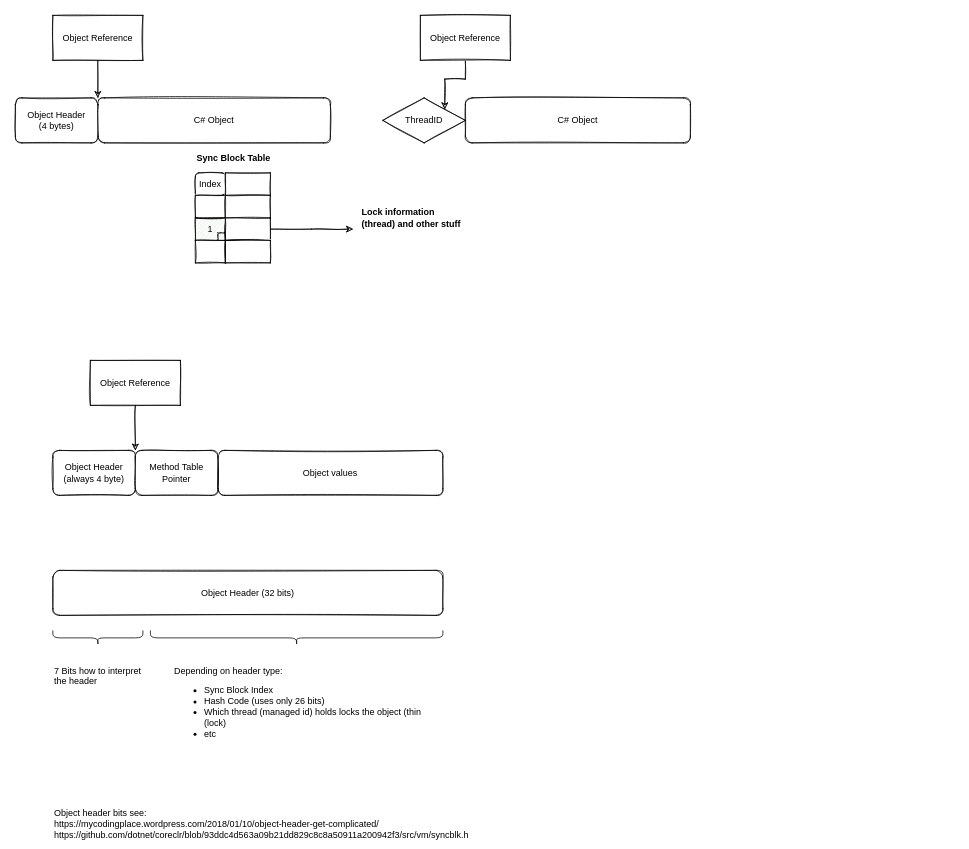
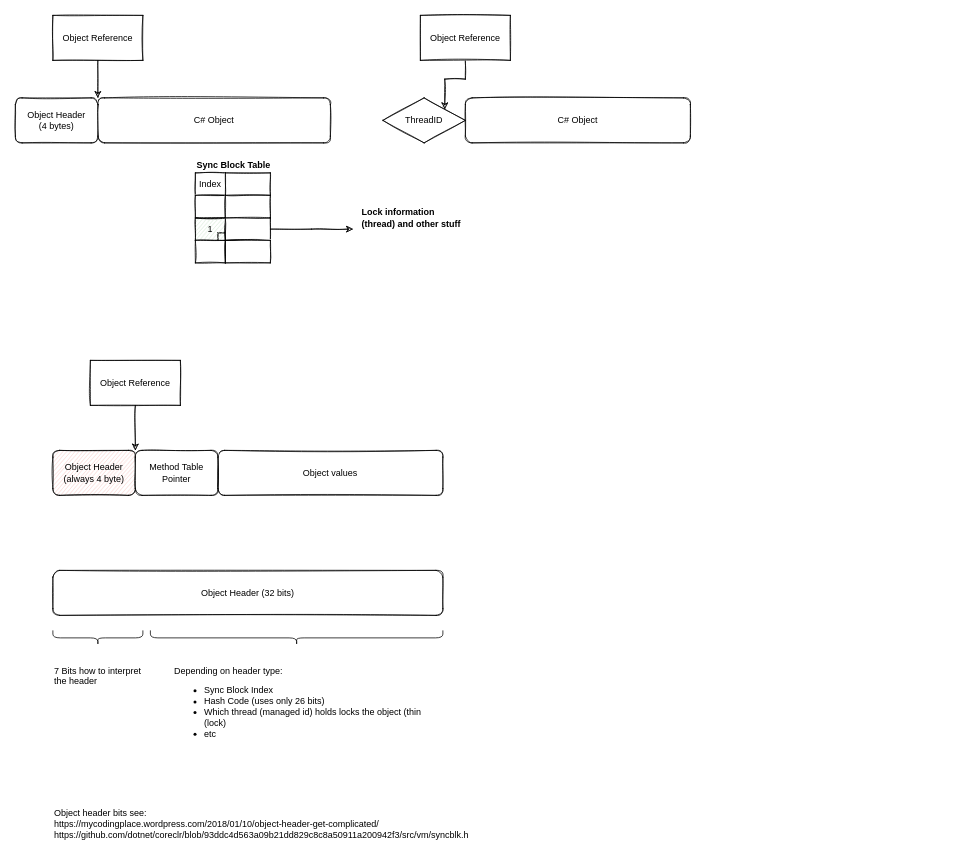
  <mxCell id="0" />
  <mxCell id="1" parent="0" />
  <mxCell id="2" value="C# Object" style="rounded=1;whiteSpace=wrap;html=1;sketch=1;" parent="1" vertex="1"><mxGeometry x="130" y="130" width="310" height="60" as="geometry" /></mxCell>
  <mxCell id="3" value="Object Header &lt;br&gt;(4 bytes)" style="rounded=1;whiteSpace=wrap;html=1;sketch=1;" parent="1" vertex="1"><mxGeometry x="20" y="130" width="110" height="60" as="geometry" /></mxCell>
  <mxCell id="4" style="edgeStyle=orthogonalEdgeStyle;rounded=0;orthogonalLoop=1;jettySize=auto;html=1;exitX=0.5;exitY=1;exitDx=0;exitDy=0;entryX=1;entryY=0;entryDx=0;entryDy=0;sketch=1;" parent="1" source="5" target="3" edge="1"><mxGeometry relative="1" as="geometry" /></mxCell>
  <mxCell id="5" value="Object Reference" style="rounded=0;whiteSpace=wrap;html=1;sketch=1;" parent="1" vertex="1"><mxGeometry x="70" y="20" width="120" height="60" as="geometry" /></mxCell>
  <mxCell id="6" value="" style="group;sketch=1;" parent="1" vertex="1" connectable="0"><mxGeometry x="260" y="230" width="100" height="120" as="geometry" /></mxCell>
- <mxCell id="7" value="Index" style="whiteSpace=wrap;html=1;sketch=1;rounded=1;" parent="6" vertex="1"><mxGeometry width="40" height="30" as="geometry" /></mxCell>
+ <mxCell id="7" value="Index" style="rounded=0;whiteSpace=wrap;html=1;sketch=1;" parent="6" vertex="1"><mxGeometry width="40" height="30" as="geometry" /></mxCell>
  <mxCell id="8" value="" style="rounded=0;whiteSpace=wrap;html=1;sketch=1;" parent="6" vertex="1"><mxGeometry x="40" width="60" height="30" as="geometry" /></mxCell>
  <mxCell id="9" value="" style="rounded=0;whiteSpace=wrap;html=1;sketch=1;" parent="6" vertex="1"><mxGeometry y="30" width="40" height="30" as="geometry" /></mxCell>
  <mxCell id="10" value="" style="rounded=0;whiteSpace=wrap;html=1;sketch=1;" parent="6" vertex="1"><mxGeometry x="30" y="80" width="60" height="30" as="geometry" /></mxCell>
  <mxCell id="11" value="1" style="rounded=0;whiteSpace=wrap;html=1;sketch=1;fillColor=#d5e8d4;" parent="6" vertex="1"><mxGeometry y="60" width="40" height="30" as="geometry" /></mxCell>
  <mxCell id="12" value="" style="rounded=0;whiteSpace=wrap;html=1;sketch=1;" parent="6" vertex="1"><mxGeometry x="40" y="60" width="60" height="30" as="geometry" /></mxCell>
  <mxCell id="13" value="" style="rounded=0;whiteSpace=wrap;html=1;sketch=1;" parent="6" vertex="1"><mxGeometry y="90" width="40" height="30" as="geometry" /></mxCell>
  <mxCell id="14" value="" style="rounded=0;whiteSpace=wrap;html=1;sketch=1;" parent="6" vertex="1"><mxGeometry x="40" y="90" width="60" height="30" as="geometry" /></mxCell>
  <mxCell id="15" value="" style="rounded=0;whiteSpace=wrap;html=1;sketch=1;" parent="6" vertex="1"><mxGeometry x="40" y="30" width="60" height="30" as="geometry" /></mxCell>
- <mxCell id="16" value="Sync Block Table" style="text;html=1;strokeColor=none;fillColor=none;align=left;verticalAlign=middle;whiteSpace=wrap;rounded=0;fontStyle=1;sketch=1;" parent="1" vertex="1"><mxGeometry x="260" y="200" width="120" height="20" as="geometry" /></mxCell>
+ <mxCell id="16" value="Sync Block Table" style="text;html=1;strokeColor=none;fillColor=none;align=left;verticalAlign=middle;whiteSpace=wrap;rounded=0;fontStyle=1;sketch=1;" parent="1" vertex="1"><mxGeometry x="260" y="210" width="120" height="20" as="geometry" /></mxCell>
  <mxCell id="17" style="edgeStyle=orthogonalEdgeStyle;rounded=0;orthogonalLoop=1;jettySize=auto;html=1;exitX=1;exitY=0.5;exitDx=0;exitDy=0;sketch=1;" parent="1" source="12" edge="1"><mxGeometry relative="1" as="geometry"><mxPoint x="470" y="305" as="targetPoint" /></mxGeometry></mxCell>
  <mxCell id="18" value="&lt;b&gt;Lock information (thread) and other stuff&lt;/b&gt;" style="text;html=1;strokeColor=none;fillColor=none;align=left;verticalAlign=middle;whiteSpace=wrap;rounded=0;sketch=1;" parent="1" vertex="1"><mxGeometry x="480" y="270" width="140" height="40" as="geometry" /></mxCell>
  <mxCell id="19" value="" style="group" parent="1" vertex="1" connectable="0"><mxGeometry x="760" y="30" width="510" height="170" as="geometry" /></mxCell>
  <mxCell id="20" value="C# Object" style="rounded=1;whiteSpace=wrap;html=1;sketch=1;" parent="19" vertex="1"><mxGeometry x="-140" y="100" width="300" height="60" as="geometry" /></mxCell>
  <mxCell id="21" value="ThreadID" style="rhombus;whiteSpace=wrap;html=1;sketch=1;" parent="19" vertex="1"><mxGeometry x="-250" y="100" width="110" height="60" as="geometry" /></mxCell>
  <mxCell id="22" style="edgeStyle=orthogonalEdgeStyle;rounded=0;orthogonalLoop=1;jettySize=auto;html=1;exitX=0.5;exitY=1;exitDx=0;exitDy=0;entryX=1;entryY=0;entryDx=0;entryDy=0;sketch=1;" parent="19" source="23" target="21" edge="1"><mxGeometry relative="1" as="geometry" /></mxCell>
  <mxCell id="23" value="Object Reference" style="rounded=0;whiteSpace=wrap;html=1;sketch=1;" parent="19" vertex="1"><mxGeometry x="-200" y="-10" width="120" height="60" as="geometry" /></mxCell>
  <mxCell id="24" value="Object values" style="rounded=1;whiteSpace=wrap;html=1;sketch=1;" parent="1" vertex="1"><mxGeometry x="290" y="600" width="300" height="60" as="geometry" /></mxCell>
- <mxCell id="25" value="Object Header&lt;br&gt;(always 4 byte)" style="rounded=1;whiteSpace=wrap;html=1;sketch=1;" parent="1" vertex="1"><mxGeometry x="70" y="600" width="110" height="60" as="geometry" /></mxCell>
+ <mxCell id="25" value="Object Header&lt;br&gt;(always 4 byte)" style="rounded=1;whiteSpace=wrap;html=1;sketch=1;fillColor=#f8cecc;" parent="1" vertex="1"><mxGeometry x="70" y="600" width="110" height="60" as="geometry" /></mxCell>
  <mxCell id="26" style="edgeStyle=orthogonalEdgeStyle;rounded=0;orthogonalLoop=1;jettySize=auto;html=1;exitX=0.5;exitY=1;exitDx=0;exitDy=0;entryX=1;entryY=0;entryDx=0;entryDy=0;sketch=1;" parent="1" source="27" target="25" edge="1"><mxGeometry relative="1" as="geometry" /></mxCell>
  <mxCell id="27" value="Object Reference" style="rounded=0;whiteSpace=wrap;html=1;sketch=1;" parent="1" vertex="1"><mxGeometry x="120" y="480" width="120" height="60" as="geometry" /></mxCell>
  <mxCell id="28" value="Method Table Pointer" style="rounded=1;whiteSpace=wrap;html=1;sketch=1;" parent="1" vertex="1"><mxGeometry x="180" y="600" width="110" height="60" as="geometry" /></mxCell>
  <mxCell id="29" value="Object Header (32 bits)" style="rounded=1;whiteSpace=wrap;html=1;sketch=1;" parent="1" vertex="1"><mxGeometry x="70" y="760" width="520" height="60" as="geometry" /></mxCell>
  <mxCell id="30" value="" style="shape=curlyBracket;whiteSpace=wrap;html=1;rounded=1;labelPosition=left;verticalLabelPosition=middle;align=right;verticalAlign=middle;rotation=-90;" parent="1" vertex="1"><mxGeometry x="120" y="790" width="20" height="120" as="geometry" /></mxCell>
  <mxCell id="31" value="" style="shape=curlyBracket;whiteSpace=wrap;html=1;rounded=1;labelPosition=left;verticalLabelPosition=middle;align=right;verticalAlign=middle;rotation=-90;" parent="1" vertex="1"><mxGeometry x="385" y="655" width="20" height="390" as="geometry" /></mxCell>
  <mxCell id="32" value="7 Bits how to interpret the header" style="text;html=1;strokeColor=none;fillColor=none;align=left;verticalAlign=top;whiteSpace=wrap;rounded=0;labelPosition=center;verticalLabelPosition=middle;" parent="1" vertex="1"><mxGeometry x="70" y="880" width="120" height="60" as="geometry" /></mxCell>
  <mxCell id="33" value="Depending on header type:&lt;br&gt;&lt;ul&gt;&lt;li&gt;Sync Block Index&lt;/li&gt;&lt;li style=&quot;border-color: var(--border-color);&quot;&gt;Hash Code (uses only 26 bits)&lt;/li&gt;&lt;li&gt;Which thread (managed id) holds locks the object (thin&amp;nbsp; (lock)&lt;/li&gt;&lt;li&gt;etc&lt;/li&gt;&lt;/ul&gt;" style="text;html=1;strokeColor=none;fillColor=none;align=left;verticalAlign=top;whiteSpace=wrap;rounded=0;labelPosition=center;verticalLabelPosition=middle;" parent="1" vertex="1"><mxGeometry x="230" y="880" width="360" height="60" as="geometry" /></mxCell>
  <mxCell id="34" value="Object header bits see:&lt;br&gt;https://mycodingplace.wordpress.com/2018/01/10/object-header-get-complicated/&lt;br&gt;https://github.com/dotnet/coreclr/blob/93ddc4d563a09b21dd829c8c8a50911a200942f3/src/vm/syncblk.h" style="text;whiteSpace=wrap;html=1;" parent="1" vertex="1"><mxGeometry x="70" y="1070" width="470" height="40" as="geometry" /></mxCell>
